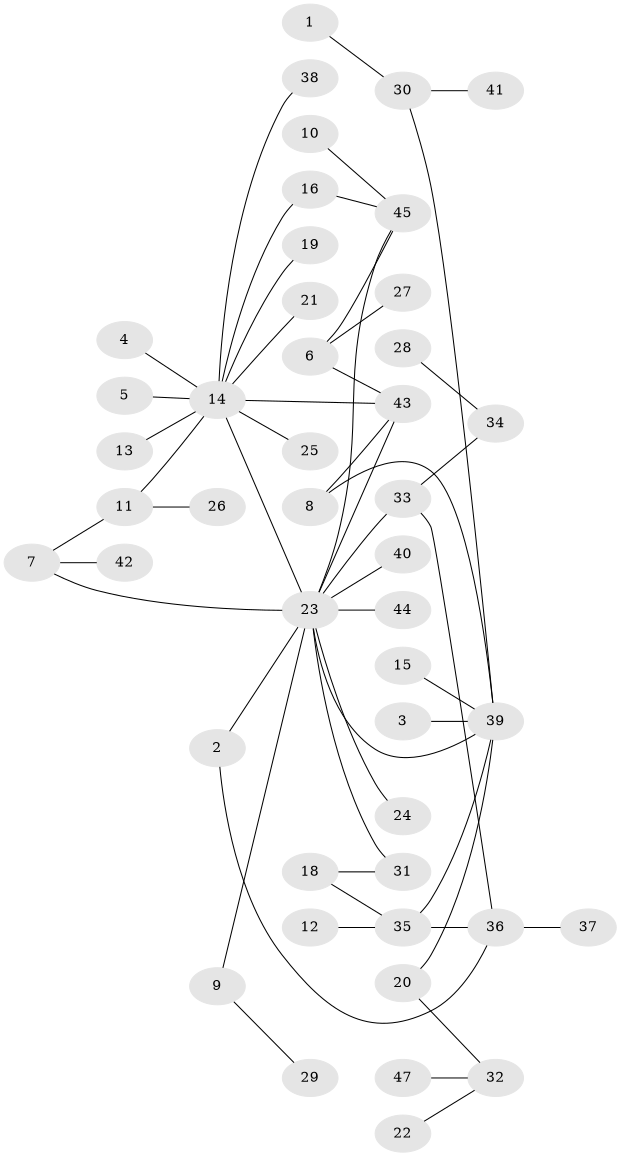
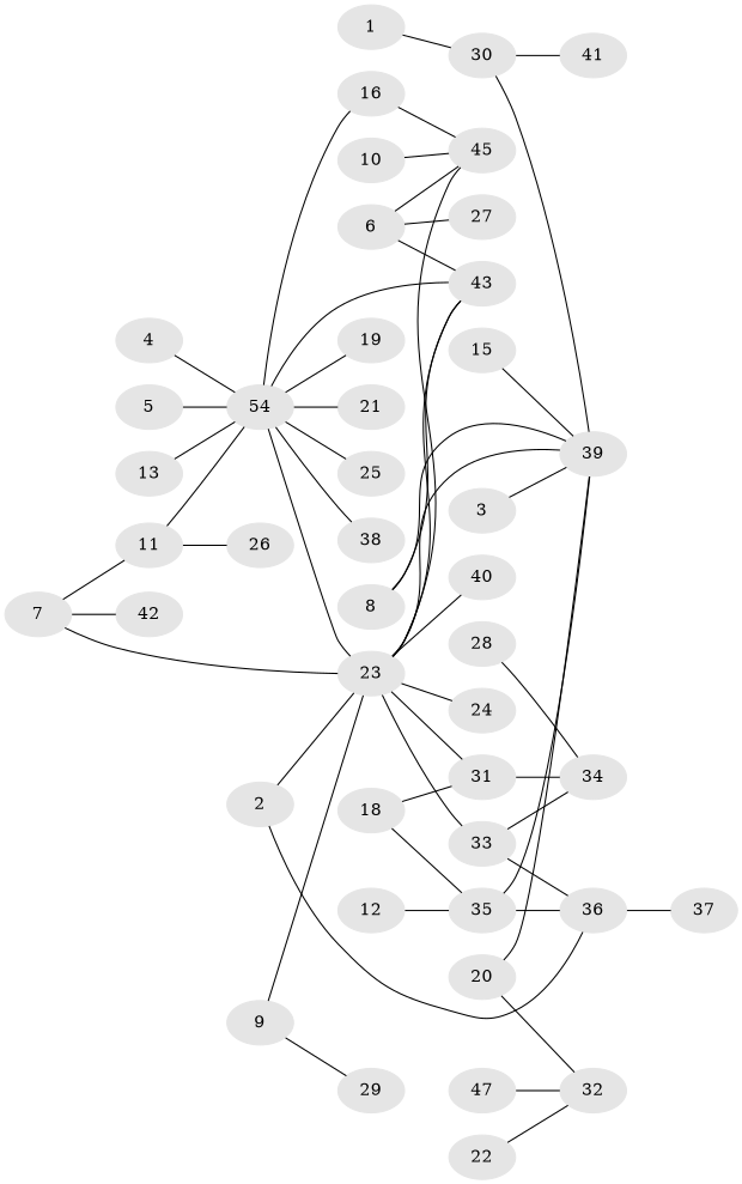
  graph {
    rankdir=LR
    node [color=gray90 style=filled]
    edge [weight=1.0]
    1
    30
    39
    41
    2
    23
    36
    43
    45
    31
    24
    33
    40
-   44
    37
    3
    4
-   14
+   14 [label=54]
    16
    19
    21
    25
    38
    5
    6
    27
    7
    11
    42
    26
    8
    9
    29
    10
    35
    12
    13
    15
    n39 [label=47]
    32
    18
    34
    20
    22
    28
    1 -- 30
    30 -- 39
    30 -- 41
    2 -- 23
    2 -- 36
    23 -- 39
    23 -- 43
    23 -- 45
    23 -- 31
    23 -- 24
    23 -- 33
    23 -- 40
-   23 -- 44
    36 -- 37
+   31 -- 34
    33 -- 36
    33 -- 34
    3 -- 39
    4 -- 14
    14 -- 23
    14 -- 43 [weight=2.0]
    14 -- 16
    14 -- 19
    14 -- 21
    14 -- 25
    14 -- 38
    16 -- 45
    5 -- 14
    6 -- 43
    6 -- 45
    6 -- 27
    7 -- 23
    7 -- 11
    7 -- 42
    11 -- 14
    11 -- 26
    8 -- 39
    8 -- 43
    9 -- 23
    9 -- 29
    10 -- 45
    35 -- 39
    35 -- 36 [weight=2.0]
    12 -- 35
    13 -- 14
    15 -- 39
    n39 -- 32
    18 -- 31
    18 -- 35
    20 -- 39
    20 -- 32
    22 -- 32
    28 -- 34
  }
